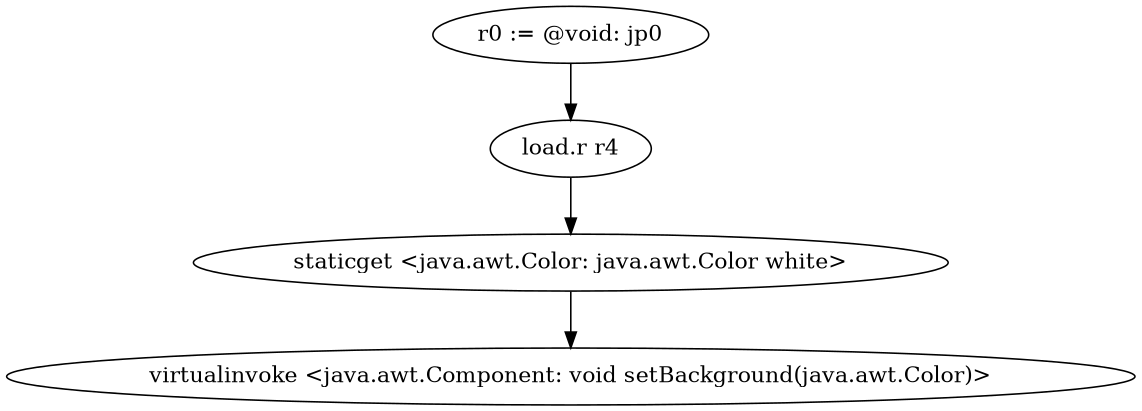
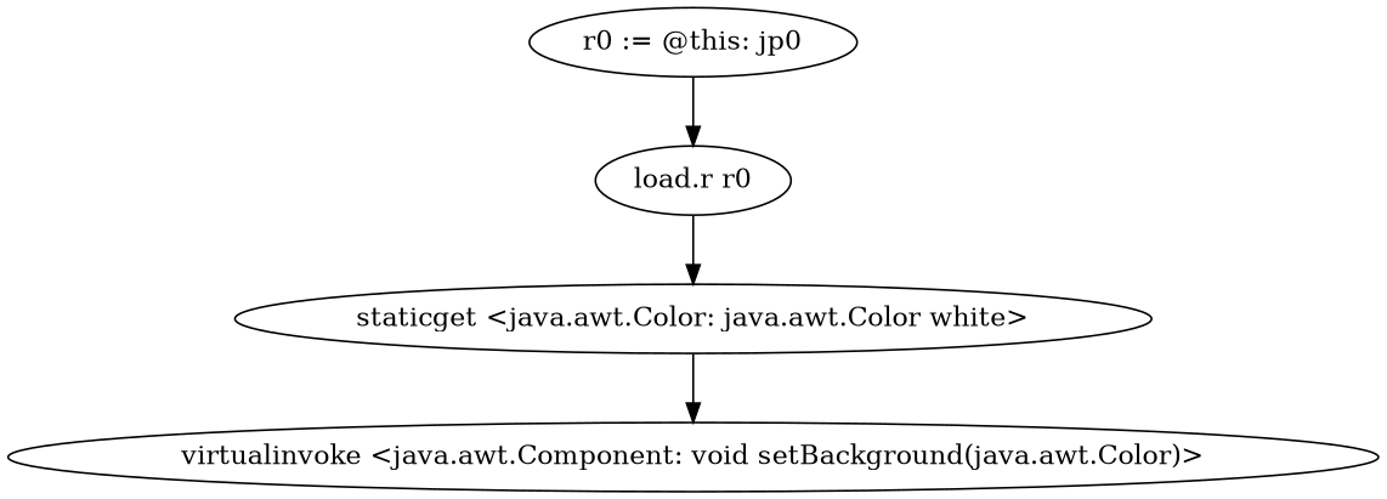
  digraph {
-   "r0 := @this: jp0" [label="r0 := @void: jp0"]
-   "load.r r0" [label="load.r r4"]
+   "r0 := @this: jp0"
+   "load.r r0"
    "staticget <java.awt.Color: java.awt.Color white>"
    "virtualinvoke <java.awt.Component: void setBackground(java.awt.Color)>"
    "r0 := @this: jp0" -> "load.r r0"
    "load.r r0" -> "staticget <java.awt.Color: java.awt.Color white>"
    "staticget <java.awt.Color: java.awt.Color white>" -> "virtualinvoke <java.awt.Component: void setBackground(java.awt.Color)>"
  }
